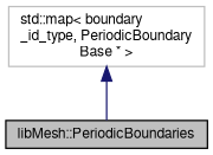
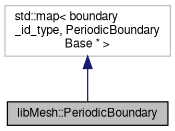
  digraph {
    node [fontname=FreeSans fontsize=10 shape=record style=filled]
-   n1 [color=black fillcolor=grey75 fontcolor=black height=0.2 label="libMesh::PeriodicBoundaries" width=0.4]
+   n1 [color=black fillcolor=grey75 fontcolor=black height=0.2 label="libMesh::PeriodicBoundary" width=0.4]
    n2 [color=grey75 fillcolor=white height=0.2 label="std::map\< boundary\l_id_type, PeriodicBoundary\lBase * \>" width=0.4]
    n2 -> n1 [color=midnightblue dir=back fontname=FreeSans fontsize=10 labelfontname=FreeSans labelfontsize=10 style=solid]
  }
